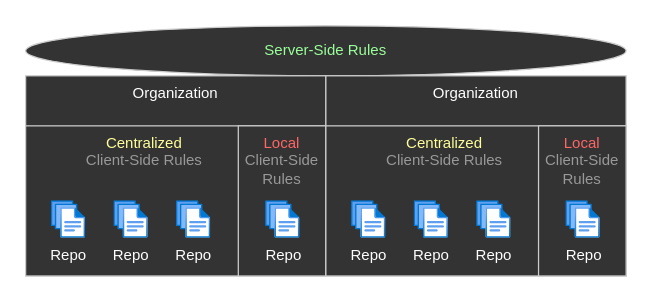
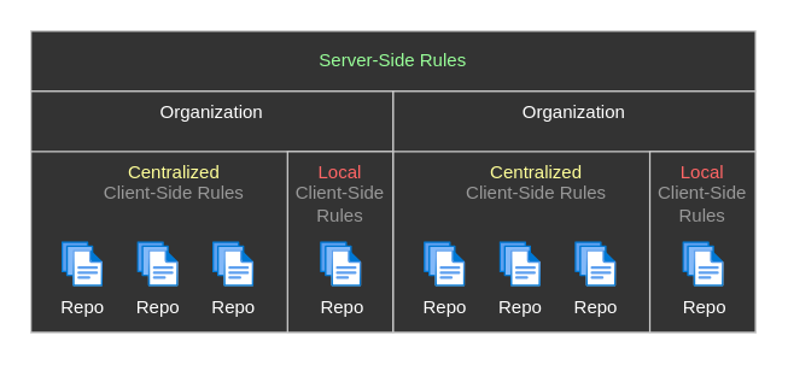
  <mxCell id="0" />
  <mxCell id="1" parent="0" />
- <mxCell id="2" value="&lt;font color=&quot;#99ff99&quot;&gt;Server-Side Rules&lt;/font&gt;" style="ellipse;whiteSpace=wrap;html=1;fillColor=#333333;fontColor=#FFFFFF;strokeColor=#CCCCCC;" vertex="1" parent="1"><mxGeometry x="20" y="20" width="480" height="40" as="geometry" /></mxCell>
+ <mxCell id="2" value="&lt;font color=&quot;#99ff99&quot;&gt;Server-Side Rules&lt;/font&gt;" style="rounded=0;whiteSpace=wrap;html=1;fillColor=#333333;fontColor=#FFFFFF;strokeColor=#CCCCCC;" vertex="1" parent="1"><mxGeometry x="20" y="20" width="480" height="40" as="geometry" /></mxCell>
  <mxCell id="3" value="Organization" style="rounded=0;whiteSpace=wrap;html=1;verticalAlign=top;fillColor=#333333;fontColor=#FFFFFF;strokeColor=#CCCCCC;" vertex="1" parent="1"><mxGeometry x="20" y="60" width="240" height="160" as="geometry" /></mxCell>
  <mxCell id="4" value="&lt;font color=&quot;#ffff99&quot;&gt;&lt;font&gt;Centralized &lt;/font&gt;&lt;br&gt;&lt;/font&gt;&lt;font color=&quot;#999999&quot;&gt;Client-Side Rules&lt;/font&gt;" style="rounded=0;whiteSpace=wrap;html=1;verticalAlign=top;fillColor=#333333;fontColor=#FFFFFF;strokeColor=#CCCCCC;align=center;spacingRight=50;" vertex="1" parent="1"><mxGeometry x="20" y="100" width="240" height="120" as="geometry" /></mxCell>
  <mxCell id="5" value="Repo" style="aspect=fixed;html=1;points=[];align=center;image;fontSize=12;image=img/lib/azure2/general/Files.svg;labelBackgroundColor=none;fontColor=#FFFFFF;strokeColor=#CCCCCC;" vertex="1" parent="1"><mxGeometry x="40.64" y="160" width="27.43" height="30" as="geometry" /></mxCell>
  <mxCell id="6" value="Repo" style="aspect=fixed;html=1;points=[];align=center;image;fontSize=12;image=img/lib/azure2/general/Files.svg;labelBackgroundColor=none;fontColor=#FFFFFF;strokeColor=#CCCCCC;" vertex="1" parent="1"><mxGeometry x="90.64" y="160" width="27.43" height="30" as="geometry" /></mxCell>
  <mxCell id="7" value="Repo" style="aspect=fixed;html=1;points=[];align=center;image;fontSize=12;image=img/lib/azure2/general/Files.svg;labelBackgroundColor=none;fontColor=#FFFFFF;strokeColor=#CCCCCC;" vertex="1" parent="1"><mxGeometry x="140.64" y="160" width="27.43" height="30" as="geometry" /></mxCell>
  <mxCell id="8" value="&lt;font color=&quot;#ff6666&quot;&gt;Local &lt;/font&gt;&lt;br&gt;&lt;font color=&quot;#999999&quot;&gt;Client-Side Rules&lt;/font&gt;" style="rounded=0;whiteSpace=wrap;html=1;verticalAlign=top;fillColor=#333333;strokeColor=#CCCCCC;" vertex="1" parent="1"><mxGeometry x="190" y="100" width="70" height="120" as="geometry" /></mxCell>
  <mxCell id="9" value="Repo" style="aspect=fixed;html=1;points=[];align=center;image;fontSize=12;image=img/lib/azure2/general/Files.svg;labelBackgroundColor=none;fontColor=#FFFFFF;strokeColor=#CCCCCC;" vertex="1" parent="1"><mxGeometry x="211.93" y="160" width="27.43" height="30" as="geometry" /></mxCell>
  <mxCell id="10" value="Organization" style="rounded=0;whiteSpace=wrap;html=1;verticalAlign=top;fillColor=#333333;fontColor=#FFFFFF;strokeColor=#CCCCCC;" vertex="1" parent="1"><mxGeometry x="260" y="60" width="240" height="160" as="geometry" /></mxCell>
  <mxCell id="11" value="&lt;font color=&quot;#ffff99&quot;&gt;&lt;font&gt;Centralized &lt;/font&gt;&lt;br&gt;&lt;/font&gt;&lt;font color=&quot;#999999&quot;&gt;Client-Side Rules&lt;/font&gt;" style="rounded=0;whiteSpace=wrap;html=1;verticalAlign=top;fillColor=#333333;fontColor=#FFFFFF;strokeColor=#CCCCCC;spacingRight=50;" vertex="1" parent="1"><mxGeometry x="260" y="100" width="240" height="120" as="geometry" /></mxCell>
  <mxCell id="12" value="Repo" style="aspect=fixed;html=1;points=[];align=center;image;fontSize=12;image=img/lib/azure2/general/Files.svg;labelBackgroundColor=none;fontColor=#FFFFFF;strokeColor=#CCCCCC;" vertex="1" parent="1"><mxGeometry x="280.64" y="160" width="27.43" height="30" as="geometry" /></mxCell>
  <mxCell id="13" value="Repo" style="aspect=fixed;html=1;points=[];align=center;image;fontSize=12;image=img/lib/azure2/general/Files.svg;labelBackgroundColor=none;fontColor=#FFFFFF;strokeColor=#CCCCCC;" vertex="1" parent="1"><mxGeometry x="330.64" y="160" width="27.43" height="30" as="geometry" /></mxCell>
  <mxCell id="14" value="Repo" style="aspect=fixed;html=1;points=[];align=center;image;fontSize=12;image=img/lib/azure2/general/Files.svg;labelBackgroundColor=none;fontColor=#FFFFFF;strokeColor=#CCCCCC;" vertex="1" parent="1"><mxGeometry x="380.64" y="160" width="27.43" height="30" as="geometry" /></mxCell>
  <mxCell id="15" value="&lt;font color=&quot;#ff6666&quot;&gt;Local &lt;/font&gt;&lt;br&gt;&lt;font color=&quot;#999999&quot;&gt;Client-Side Rules&lt;/font&gt;" style="rounded=0;whiteSpace=wrap;html=1;verticalAlign=top;fillColor=#333333;strokeColor=#CCCCCC;" vertex="1" parent="1"><mxGeometry x="430" y="100" width="70" height="120" as="geometry" /></mxCell>
  <mxCell id="16" value="Repo" style="aspect=fixed;html=1;points=[];align=center;image;fontSize=12;image=img/lib/azure2/general/Files.svg;labelBackgroundColor=none;fontColor=#FFFFFF;strokeColor=#CCCCCC;" vertex="1" parent="1"><mxGeometry x="451.93" y="160" width="27.43" height="30" as="geometry" /></mxCell>
